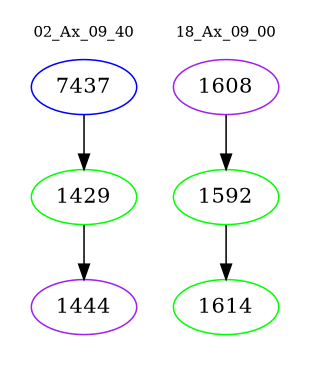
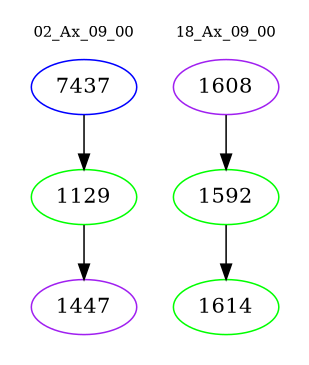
  digraph {
    node [color=green]
    edge [color=black]
    n1 [color=blue label=7437]
-   n2 [label=1429]
-   n3 [color=purple label=1444]
+   n2 [label=1129]
+   n3 [color=purple label=1447]
    n4 [color=purple label=1608]
    n5 [label=1592]
    n6 [label=1614]
    subgraph cluster_1 {
      color=white
      fontsize=10
-     label="02_Ax_09_40"
+     label="02_Ax_09_00"
      n1
      n2
      n3
    }
    subgraph cluster_2 {
      color=white
      fontsize=10
      label="18_Ax_09_00"
      n4
      n5
      n6
    }
    n1 -> n2
    n2 -> n3
    n4 -> n5
    n5 -> n6
  }
